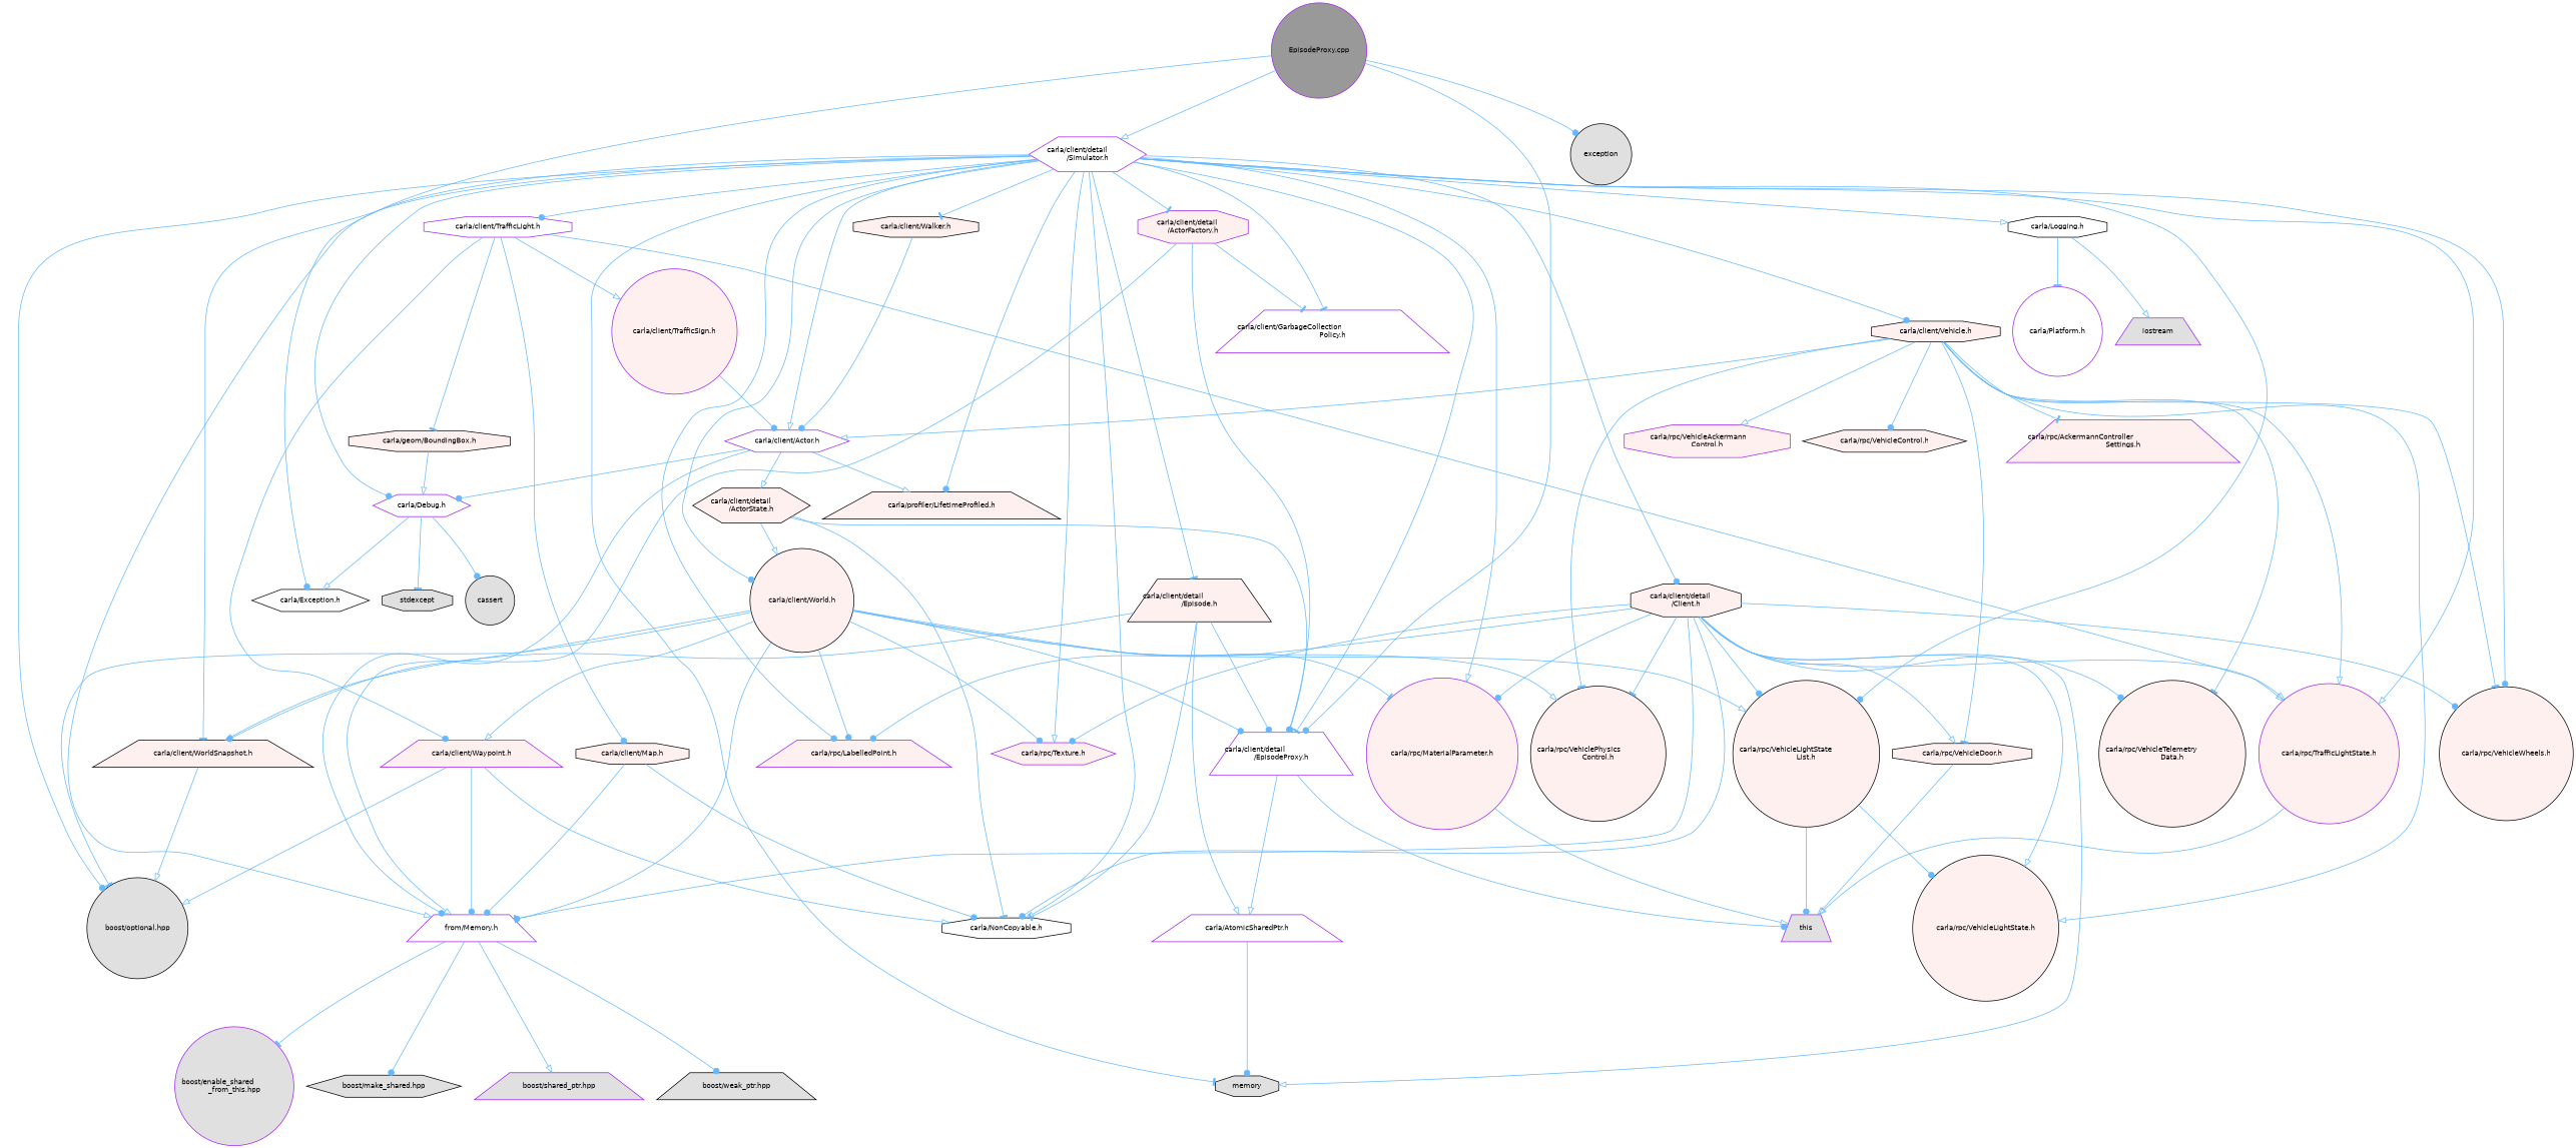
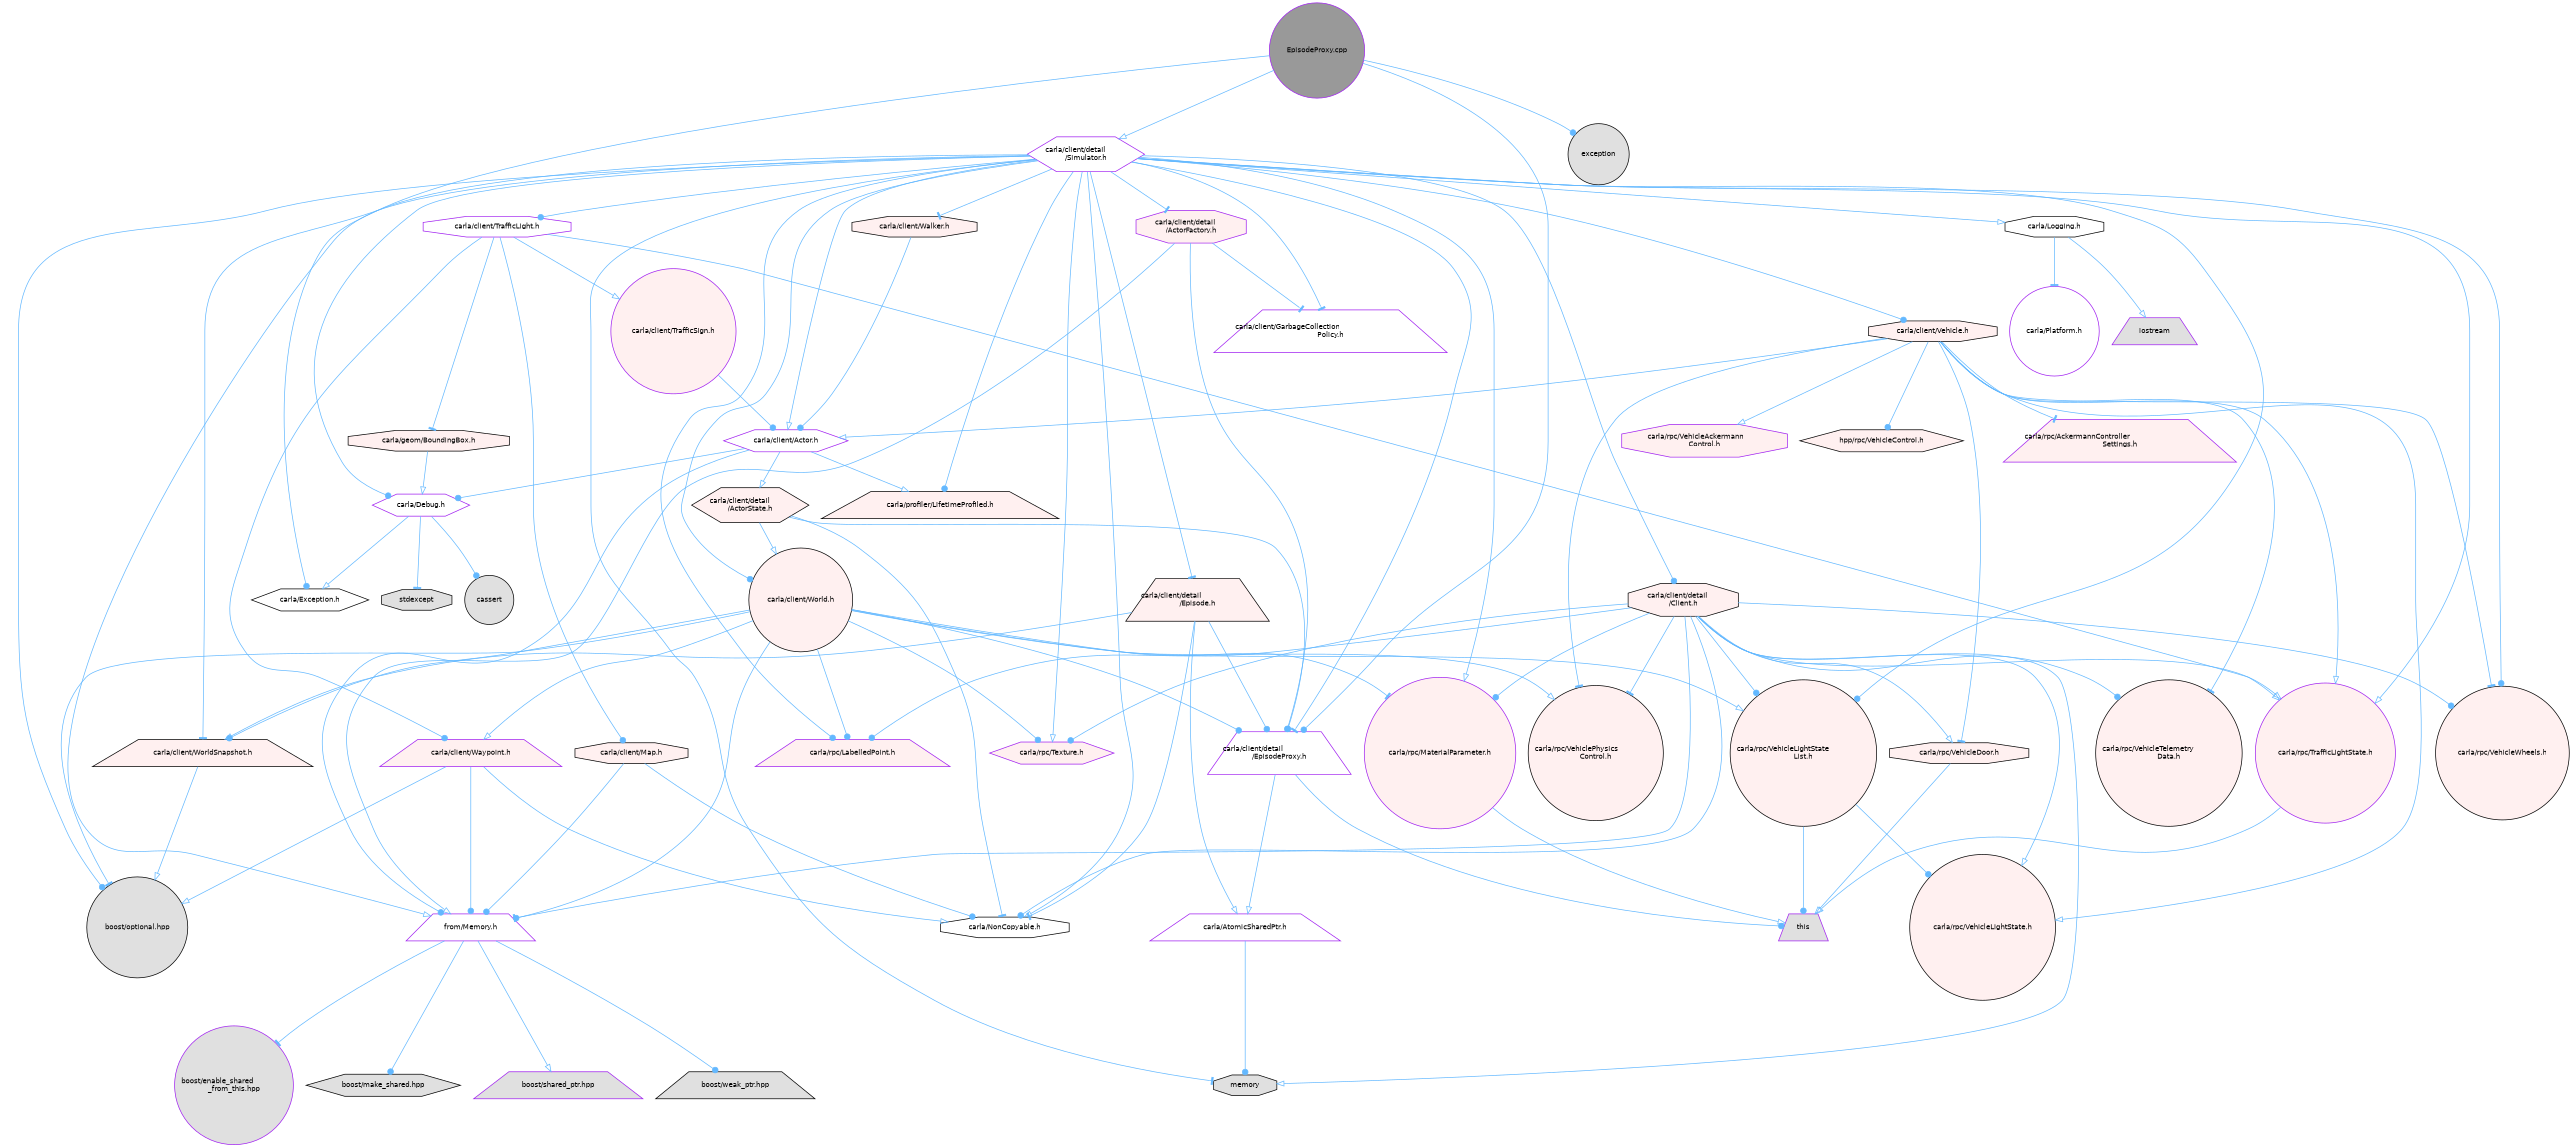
  digraph {
    node [color=black fillcolor="#FFF0F0" fontname=Helvetica fontsize=10 shape=circle style=filled]
    edge [arrowhead=dot color=steelblue1 fontname=Helvetica fontsize=10 labelfontname=Helvetica labelfontsize=10 style=solid]
    n1 [color=purple fillcolor=grey60 fontcolor=black height=0.2 label="EpisodeProxy.cpp" width=0.4]
    n2 [color=purple fillcolor=white height=0.2 label="carla/client/detail\l/EpisodeProxy.h" shape=trapezium width=0.4]
    n3 [fillcolor=white height=0.2 label="carla/Exception.h" shape=hexagon width=0.4]
    n4 [color=purple fillcolor=white height=0.2 label="carla/client/detail\l/Simulator.h" shape=hexagon width=0.4]
    n5 [fillcolor="#E0E0E0" height=0.2 label=exception width=0.4]
    n6 [color=purple fillcolor=white height=0.2 label="carla/AtomicSharedPtr.h" shape=trapezium width=0.4]
    n7 [color=purple fillcolor="#E0E0E0" height=0.2 label=this shape=trapezium width=0.4]
    n8 [fillcolor="#E0E0E0" height=0.2 label=memory shape=octagon width=0.4]
    n9 [color=purple fillcolor=white height=0.2 label="carla/Debug.h" shape=hexagon width=0.4]
    n10 [fillcolor=white height=0.2 label="carla/Logging.h" shape=octagon width=0.4]
    n11 [color=purple fillcolor=white height=0.2 label="from/Memory.h" shape=trapezium width=0.4]
    n12 [fillcolor=white height=0.2 label="carla/NonCopyable.h" shape=octagon width=0.4]
    n13 [color=purple fillcolor=white height=0.2 label="carla/client/Actor.h" shape=hexagon width=0.4]
    n14 [height=0.2 label="carla/client/World.h" width=0.4]
    n15 [fillcolor="#E0E0E0" height=0.2 label="boost/optional.hpp" width=0.4]
    n16 [height=0.2 label="carla/client/WorldSnapshot.h" shape=trapezium width=0.4]
    n17 [color=purple height=0.2 label="carla/rpc/LabelledPoint.h" shape=trapezium width=0.4]
    n18 [height=0.2 label="carla/rpc/VehicleLightState\lList.h" width=0.4]
    n19 [color=purple height=0.2 label="carla/rpc/Texture.h" shape=hexagon width=0.4]
    n20 [color=purple height=0.2 label="carla/rpc/MaterialParameter.h" width=0.4]
    n21 [height=0.2 label="carla/profiler/LifetimeProfiled.h" shape=trapezium width=0.4]
    n22 [color=purple fillcolor=white height=0.2 label="carla/client/GarbageCollection\lPolicy.h" shape=trapezium width=0.4]
    n23 [color=purple fillcolor=white height=0.2 label="carla/client/TrafficLight.h" shape=octagon width=0.4]
    n24 [color=purple height=0.2 label="carla/rpc/TrafficLightState.h" width=0.4]
    n25 [height=0.2 label="carla/client/Vehicle.h" shape=octagon width=0.4]
    n26 [height=0.2 label="carla/rpc/VehicleWheels.h" width=0.4]
    n27 [height=0.2 label="carla/client/Walker.h" shape=octagon width=0.4]
    n28 [color=purple height=0.2 label="carla/client/detail\l/ActorFactory.h" shape=octagon width=0.4]
    n29 [height=0.2 label="carla/client/detail\l/Client.h" shape=octagon width=0.4]
    n30 [height=0.2 label="carla/client/detail\l/Episode.h" shape=trapezium width=0.4]
    n31 [fillcolor="#E0E0E0" height=0.2 label=stdexcept shape=octagon width=0.4]
    n32 [fillcolor="#E0E0E0" height=0.2 label=cassert width=0.4]
    n33 [color=purple fillcolor=white height=0.2 label="carla/Platform.h" width=0.4]
    n34 [color=purple fillcolor="#E0E0E0" height=0.2 label=iostream shape=trapezium width=0.4]
    n35 [color=purple fillcolor="#E0E0E0" height=0.2 label="boost/enable_shared\l_from_this.hpp" width=0.4]
    n36 [fillcolor="#E0E0E0" height=0.2 label="boost/make_shared.hpp" shape=hexagon width=0.4]
    n37 [color=purple fillcolor="#E0E0E0" height=0.2 label="boost/shared_ptr.hpp" shape=trapezium width=0.4]
    n38 [fillcolor="#E0E0E0" height=0.2 label="boost/weak_ptr.hpp" shape=trapezium width=0.4]
    n39 [height=0.2 label="carla/client/detail\l/ActorState.h" shape=hexagon width=0.4]
    n40 [color=purple height=0.2 label="carla/client/Waypoint.h" shape=trapezium width=0.4]
    n41 [height=0.2 label="carla/rpc/VehiclePhysics\lControl.h" width=0.4]
    n42 [height=0.2 label="carla/rpc/VehicleLightState.h" width=0.4]
    n43 [color=purple height=0.2 label="carla/client/TrafficSign.h" width=0.4]
    n44 [height=0.2 label="carla/client/Map.h" shape=octagon width=0.4]
    n45 [height=0.2 label="carla/geom/BoundingBox.h" shape=octagon width=0.4]
    n46 [color=purple height=0.2 label="carla/rpc/AckermannController\lSettings.h" shape=trapezium width=0.4]
    n47 [color=purple height=0.2 label="carla/rpc/VehicleAckermann\lControl.h" shape=octagon width=0.4]
-   n48 [height=0.2 label="carla/rpc/VehicleControl.h" shape=hexagon width=0.4]
+   n48 [height=0.2 label="hpp/rpc/VehicleControl.h" shape=hexagon width=0.4]
    n49 [height=0.2 label="carla/rpc/VehicleDoor.h" shape=octagon width=0.4]
    n50 [height=0.2 label="carla/rpc/VehicleTelemetry\lData.h" width=0.4]
    n1 -> n2
    n1 -> n3
    n1 -> n4 [arrowhead=onormal]
    n1 -> n5
    n2 -> n6 [arrowhead=onormal]
    n2 -> n7
    n4 -> n2 [arrowhead=tee]
    n4 -> n8 [arrowhead=tee]
    n4 -> n9
    n4 -> n10 [arrowhead=onormal]
    n4 -> n11 [arrowhead=onormal]
    n4 -> n12 [arrowhead=onormal]
    n4 -> n13 [arrowhead=onormal]
    n4 -> n14
    n4 -> n15
    n4 -> n16 [arrowhead=tee]
    n4 -> n17
    n4 -> n18
    n4 -> n19 [arrowhead=onormal]
    n4 -> n20 [arrowhead=onormal]
    n4 -> n21
    n4 -> n22 [arrowhead=tee]
    n4 -> n23
    n4 -> n24 [arrowhead=onormal]
    n4 -> n25
    n4 -> n26
    n4 -> n27 [arrowhead=tee]
    n4 -> n28 [arrowhead=tee]
    n4 -> n29
    n4 -> n30 [arrowhead=tee]
    n6 -> n8
    n9 -> n3 [arrowhead=onormal]
    n9 -> n31 [arrowhead=tee]
    n9 -> n32
    n10 -> n33 [arrowhead=tee]
    n10 -> n34 [arrowhead=onormal]
    n11 -> n35 [arrowhead=tee]
    n11 -> n36
    n11 -> n37 [arrowhead=onormal]
    n11 -> n38
    n13 -> n9
    n13 -> n11
    n13 -> n21 [arrowhead=onormal]
    n13 -> n39 [arrowhead=onormal]
    n14 -> n2
    n14 -> n11
    n14 -> n15 [arrowhead=tee]
    n14 -> n16
    n14 -> n17
    n14 -> n18 [arrowhead=onormal]
    n14 -> n19
    n14 -> n20 [arrowhead=tee]
    n14 -> n40 [arrowhead=onormal]
    n14 -> n41 [arrowhead=onormal]
    n16 -> n15 [arrowhead=onormal]
    n18 -> n7
    n18 -> n42
    n20 -> n7 [arrowhead=onormal]
    n23 -> n24 [arrowhead=onormal]
    n23 -> n40
    n23 -> n43 [arrowhead=onormal]
    n23 -> n44
    n23 -> n45 [arrowhead=tee]
    n24 -> n7 [arrowhead=onormal]
    n25 -> n13 [arrowhead=onormal]
    n25 -> n24 [arrowhead=onormal]
    n25 -> n26 [arrowhead=tee]
    n25 -> n41 [arrowhead=tee]
    n25 -> n42 [arrowhead=onormal]
    n25 -> n46 [arrowhead=tee]
    n25 -> n47 [arrowhead=onormal]
    n25 -> n48
    n25 -> n49 [arrowhead=tee]
    n25 -> n50 [arrowhead=tee]
    n27 -> n13
    n28 -> n2
    n28 -> n11 [arrowhead=onormal]
    n28 -> n22 [arrowhead=tee]
    n29 -> n8 [arrowhead=onormal]
    n29 -> n11 [arrowhead=tee]
    n29 -> n12
    n29 -> n17
    n29 -> n18
    n29 -> n19
    n29 -> n20
    n29 -> n24 [arrowhead=onormal]
    n29 -> n26
    n29 -> n41 [arrowhead=tee]
    n29 -> n42 [arrowhead=onormal]
    n29 -> n49 [arrowhead=onormal]
    n29 -> n50
    n30 -> n2
    n30 -> n6 [arrowhead=onormal]
    n30 -> n12 [arrowhead=tee]
    n30 -> n16 [arrowhead=onormal]
    n39 -> n2
    n39 -> n12 [arrowhead=tee]
    n39 -> n14 [arrowhead=onormal]
    n40 -> n11
    n40 -> n12 [arrowhead=onormal]
    n40 -> n15 [arrowhead=onormal]
    n43 -> n13
    n44 -> n11
    n44 -> n12
    n45 -> n9 [arrowhead=onormal]
    n49 -> n7 [arrowhead=onormal]
  }
